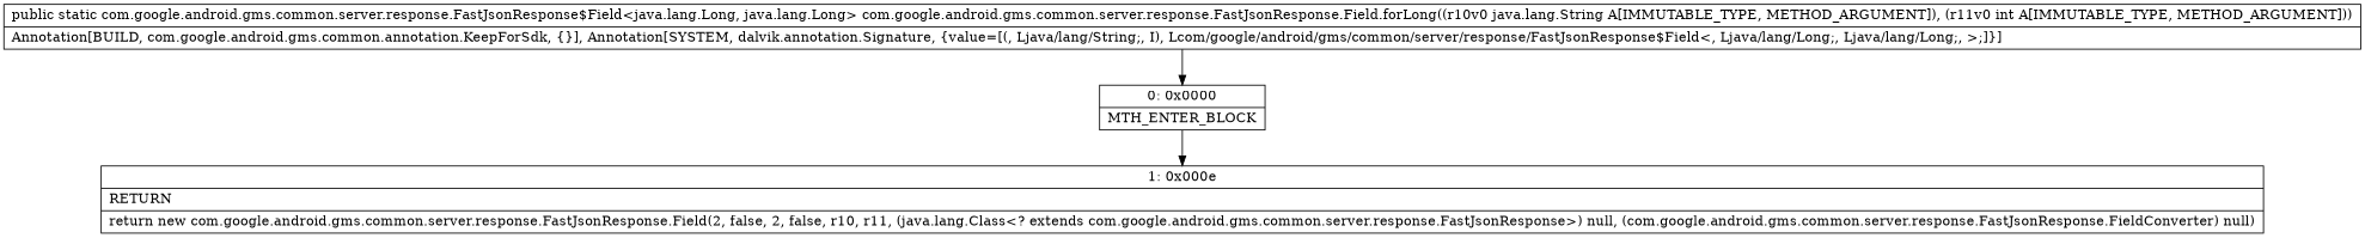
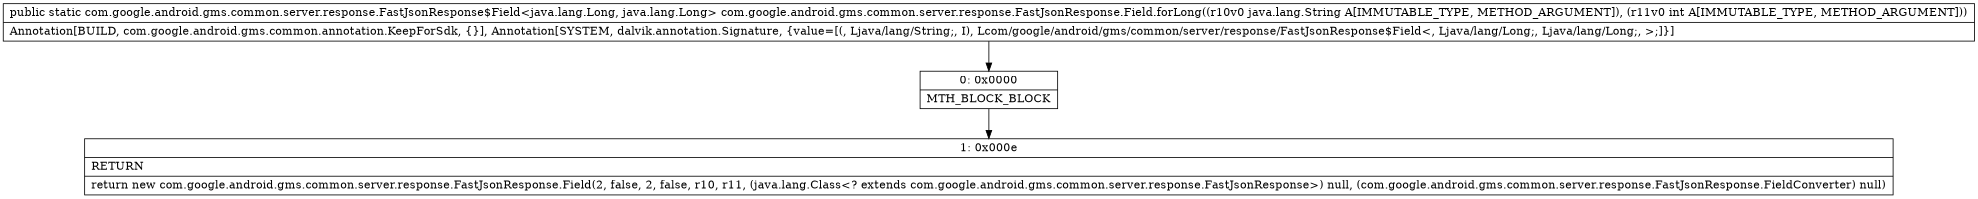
  digraph {
    node [shape=record]
-   n1 [label="{0\:\ 0x0000|MTH_ENTER_BLOCK\l}"]
+   n1 [label="{0\:\ 0x0000|MTH_BLOCK_BLOCK\l}"]
    n2 [label="{1\:\ 0x000e|RETURN\l|return new com.google.android.gms.common.server.response.FastJsonResponse.Field(2, false, 2, false, r10, r11, (java.lang.Class\<? extends com.google.android.gms.common.server.response.FastJsonResponse\>) null, (com.google.android.gms.common.server.response.FastJsonResponse.FieldConverter) null)\l}"]
    n3 [label="{public static com.google.android.gms.common.server.response.FastJsonResponse$Field\<java.lang.Long, java.lang.Long\> com.google.android.gms.common.server.response.FastJsonResponse.Field.forLong((r10v0 java.lang.String A[IMMUTABLE_TYPE, METHOD_ARGUMENT]), (r11v0 int A[IMMUTABLE_TYPE, METHOD_ARGUMENT]))  | Annotation[BUILD, com.google.android.gms.common.annotation.KeepForSdk, \{\}], Annotation[SYSTEM, dalvik.annotation.Signature, \{value=[(, Ljava\/lang\/String;, I), Lcom\/google\/android\/gms\/common\/server\/response\/FastJsonResponse$Field\<, Ljava\/lang\/Long;, Ljava\/lang\/Long;, \>;]\}]\l}"]
    n1 -> n2
    n3 -> n1
  }
